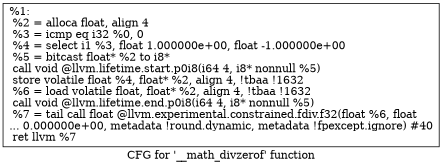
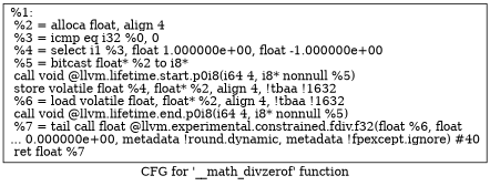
  digraph {
    label="CFG for '__math_divzerof' function"
-   n1 [label="{%1:\l  %2 = alloca float, align 4\l  %3 = icmp eq i32 %0, 0\l  %4 = select i1 %3, float 1.000000e+00, float -1.000000e+00\l  %5 = bitcast float* %2 to i8*\l  call void @llvm.lifetime.start.p0i8(i64 4, i8* nonnull %5)\l  store volatile float %4, float* %2, align 4, !tbaa !1632\l  %6 = load volatile float, float* %2, align 4, !tbaa !1632\l  call void @llvm.lifetime.end.p0i8(i64 4, i8* nonnull %5)\l  %7 = tail call float @llvm.experimental.constrained.fdiv.f32(float %6, float\l... 0.000000e+00, metadata !round.dynamic, metadata !fpexcept.ignore) #40\l  ret llvm %7\l}" shape=record]
+   n1 [label="{%1:\l  %2 = alloca float, align 4\l  %3 = icmp eq i32 %0, 0\l  %4 = select i1 %3, float 1.000000e+00, float -1.000000e+00\l  %5 = bitcast float* %2 to i8*\l  call void @llvm.lifetime.start.p0i8(i64 4, i8* nonnull %5)\l  store volatile float %4, float* %2, align 4, !tbaa !1632\l  %6 = load volatile float, float* %2, align 4, !tbaa !1632\l  call void @llvm.lifetime.end.p0i8(i64 4, i8* nonnull %5)\l  %7 = tail call float @llvm.experimental.constrained.fdiv.f32(float %6, float\l... 0.000000e+00, metadata !round.dynamic, metadata !fpexcept.ignore) #40\l  ret float %7\l}" shape=record]
  }
